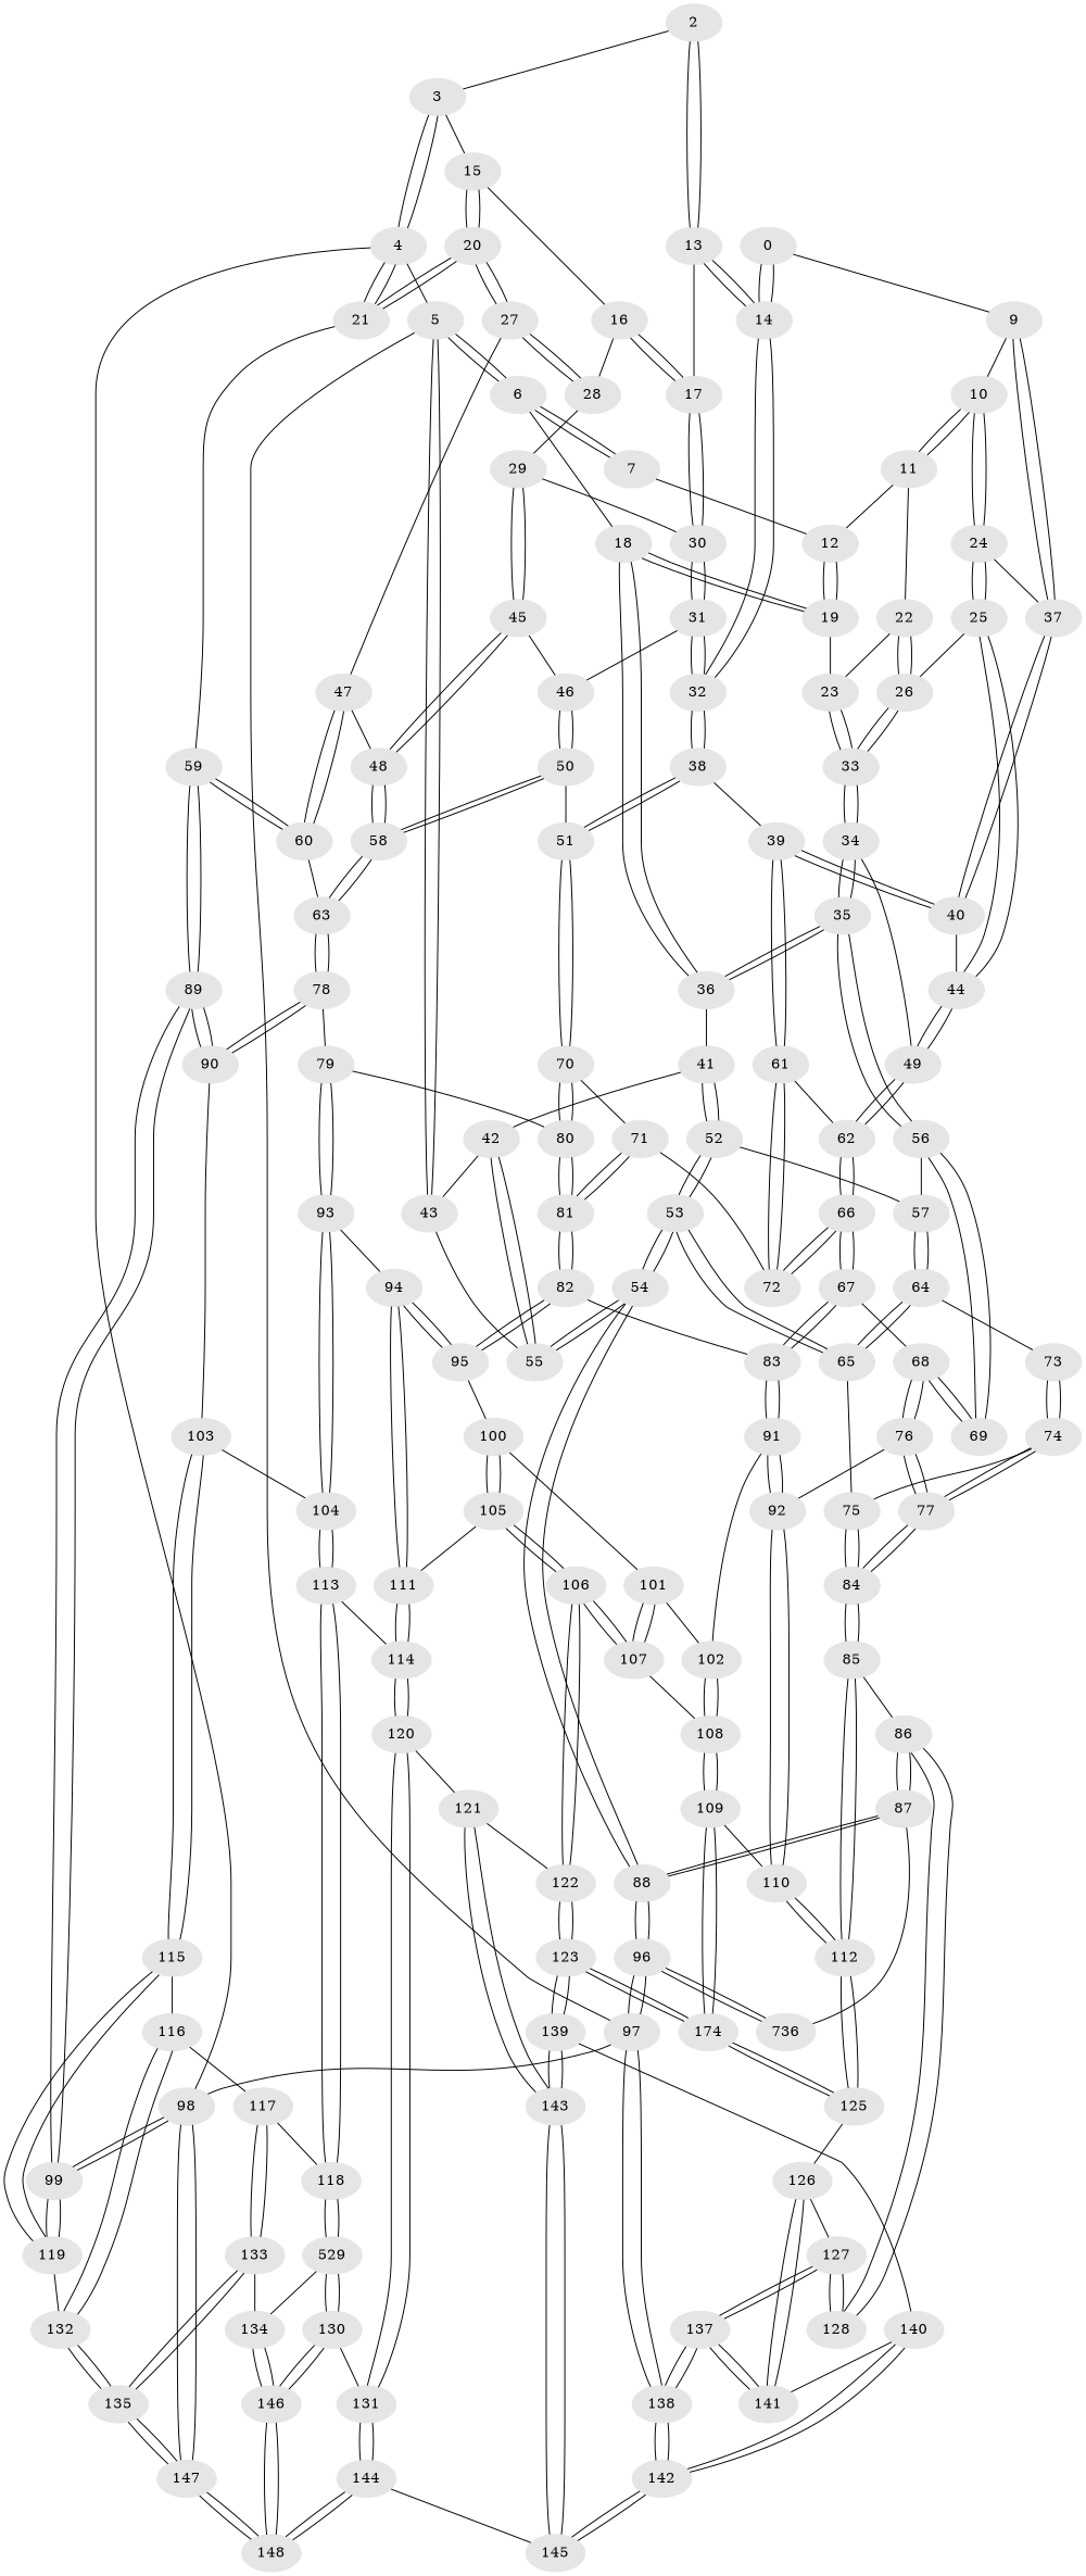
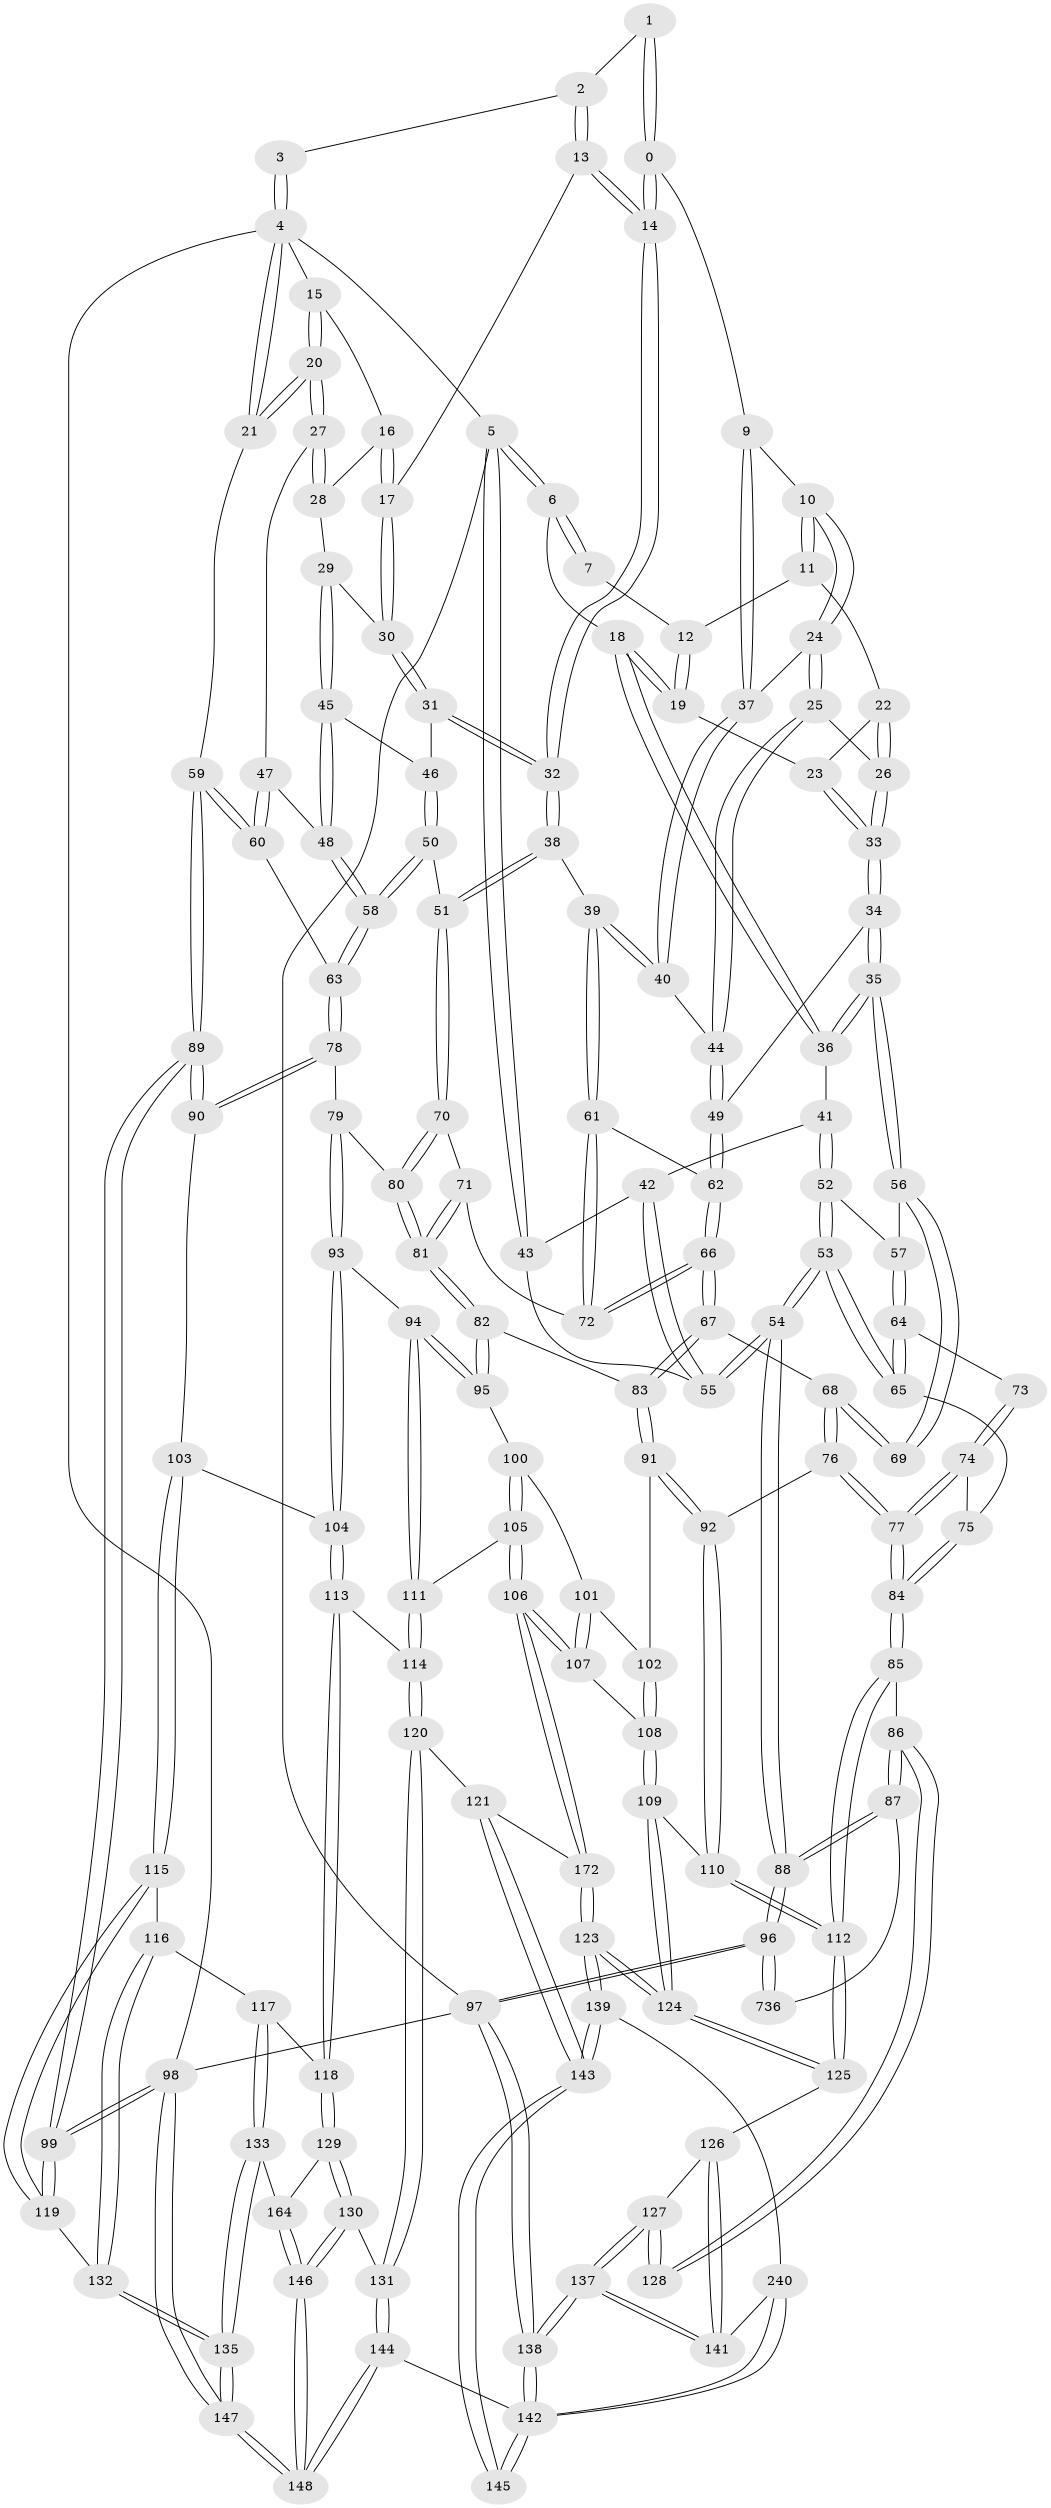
  graph {
    node [color=gray90 style=filled]
+   1
    2
    n3 [label=0]
    3
    13
    9
    14
    4
    15
    17
    5
    21
    98
    16
    20
    6
    43
    97
    59
    99
    147
    7
    18
    55
    138
    12
    19
    36
    10
    37
    32
    11
    24
    40
    22
    25
    23
    26
    30
    38
    28
    27
    29
    31
    41
    33
    47
    60
    89
    34
    44
    49
    48
    45
    46
    50
    39
    51
    35
    56
    62
    57
    69
    42
    52
    61
    70
    72
    53
    58
    63
    66
    71
    80
    54
    65
    64
    88
    75
    96
    73
    78
    90
    67
    79
    74
    84
    68
    83
    76
    91
    77
    92
    81
    82
    85
    110
    93
    103
    94
    104
    95
    100
    102
    86
    112
    87
    128
    125
    n110 [label=736]
    119
    115
    108
    111
    113
    114
    101
    105
    142
    148
    132
    107
    106
    109
    116
    118
-   122
+   122 [label=172]
    123
-   124 [label=174]
+   124
    120
    126
-   129 [label=529]
+   129
    121
    131
    117
    133
    135
-   134
+   134 [label=164]
    130
    143
    144
    145
    139
-   140
+   140 [label=240]
    127
    141
    137
    146
+   1 -- 2
+   1 -- n3
+   1 -- n3
    2 -- 3
    2 -- 13
    2 -- 13
    n3 -- 9
    n3 -- 14
    n3 -- 14
    3 -- 4
    3 -- 4
-   3 -- 15
+   4 -- 15
    13 -- 14
    13 -- 14
    13 -- 17
    9 -- 10
    9 -- 37
    9 -- 37
    14 -- 32
    14 -- 32
    4 -- 5
    4 -- 21
    4 -- 21
    4 -- 98
    15 -- 16
    15 -- 20
    15 -- 20
    17 -- 30
    17 -- 30
    5 -- 6
    5 -- 6
    5 -- 43
    5 -- 43
    5 -- 97
    21 -- 59
    98 -- 99
    98 -- 99
    98 -- 147
    98 -- 147
    16 -- 17
    16 -- 17
    16 -- 28
    20 -- 21
    20 -- 21
    20 -- 27
    20 -- 27
    6 -- 7
    6 -- 7
    6 -- 18
    43 -- 55
    97 -- 98
    97 -- 138
    97 -- 138
    59 -- 60
    59 -- 60
    59 -- 89
    59 -- 89
    99 -- 119
    99 -- 119
    147 -- 148
    147 -- 148
    7 -- 12
    18 -- 19
    18 -- 19
    18 -- 36
    18 -- 36
    138 -- 142
    138 -- 142
    12 -- 19
    12 -- 19
    19 -- 23
    36 -- 41
    10 -- 11
    10 -- 11
    10 -- 24
    10 -- 24
    37 -- 40
    37 -- 40
    32 -- 38
    32 -- 38
    11 -- 12
    11 -- 22
    24 -- 37
    24 -- 25
    24 -- 25
    40 -- 44
    22 -- 23
    22 -- 26
    22 -- 26
    25 -- 26
    25 -- 44
    25 -- 44
    23 -- 33
    23 -- 33
    26 -- 33
    26 -- 33
    30 -- 31
    30 -- 31
    38 -- 39
    38 -- 51
    38 -- 51
    28 -- 29
    27 -- 28
    27 -- 28
    27 -- 47
    29 -- 30
    29 -- 45
    29 -- 45
    31 -- 32
    31 -- 32
    31 -- 46
    41 -- 42
    41 -- 52
    41 -- 52
    33 -- 34
    33 -- 34
    47 -- 60
    47 -- 60
    47 -- 48
    60 -- 63
    89 -- 99
    89 -- 99
    89 -- 90
    89 -- 90
    34 -- 49
    34 -- 35
    34 -- 35
    44 -- 49
    44 -- 49
    49 -- 62
    49 -- 62
    48 -- 58
    48 -- 58
    45 -- 48
    45 -- 48
    45 -- 46
    46 -- 50
    46 -- 50
    50 -- 51
    50 -- 58
    50 -- 58
    39 -- 40
    39 -- 40
    39 -- 61
    39 -- 61
    51 -- 70
    51 -- 70
    35 -- 36
    35 -- 36
    35 -- 56
    35 -- 56
    56 -- 57
    56 -- 69
    56 -- 69
    62 -- 66
    62 -- 66
    57 -- 64
    57 -- 64
    42 -- 43
    42 -- 55
    42 -- 55
    52 -- 57
    52 -- 53
    52 -- 53
    61 -- 62
    61 -- 72
    61 -- 72
    70 -- 71
    70 -- 80
    70 -- 80
    53 -- 54
    53 -- 54
    53 -- 65
    53 -- 65
    58 -- 63
    58 -- 63
    63 -- 78
    63 -- 78
    66 -- 72
    66 -- 72
    66 -- 67
    66 -- 67
    71 -- 72
    71 -- 81
    71 -- 81
    80 -- 81
    80 -- 81
    54 -- 55
    54 -- 55
    54 -- 88
    54 -- 88
    65 -- 75
    64 -- 65
    64 -- 65
    64 -- 73
    88 -- 96
    88 -- 96
    75 -- 84
    75 -- 84
    96 -- 97
    96 -- 97
    96 -- n110
    96 -- n110
    73 -- 74
    73 -- 74
    78 -- 90
    78 -- 90
    78 -- 79
    90 -- 103
    67 -- 68
    67 -- 83
    67 -- 83
    79 -- 80
    79 -- 93
    79 -- 93
    74 -- 75
    74 -- 77
    74 -- 77
    84 -- 85
    84 -- 85
    68 -- 69
    68 -- 69
    68 -- 76
    68 -- 76
    83 -- 91
    83 -- 91
    76 -- 77
    76 -- 77
    76 -- 92
    91 -- 92
    91 -- 92
    91 -- 102
    77 -- 84
    77 -- 84
    92 -- 110
    92 -- 110
    81 -- 82
    81 -- 82
    82 -- 83
    82 -- 95
    82 -- 95
    85 -- 86
    85 -- 112
    85 -- 112
    110 -- 112
    110 -- 112
    93 -- 94
    93 -- 104
    93 -- 104
    103 -- 104
    103 -- 115
    103 -- 115
    94 -- 95
    94 -- 95
    94 -- 111
    94 -- 111
    104 -- 113
    104 -- 113
    95 -- 100
    100 -- 101
    100 -- 105
    100 -- 105
    102 -- 108
    102 -- 108
    86 -- 87
    86 -- 87
    86 -- 128
    86 -- 128
    112 -- 125
    112 -- 125
    87 -- 88
    87 -- 88
    87 -- n110
    125 -- 126
    119 -- 132
    115 -- 119
    115 -- 119
    115 -- 116
    108 -- 109
    108 -- 109
    111 -- 114
    111 -- 114
    113 -- 114
    113 -- 118
    113 -- 118
    114 -- 120
    114 -- 120
    101 -- 102
    101 -- 107
    101 -- 107
    105 -- 111
    105 -- 106
    105 -- 106
    142 -- 145
    142 -- 145
    132 -- 135
    132 -- 135
    107 -- 108
    106 -- 107
    106 -- 107
    106 -- 122
    106 -- 122
    109 -- 110
    109 -- 124
    109 -- 124
    116 -- 132
    116 -- 132
    116 -- 117
    118 -- 129
    118 -- 129
    122 -- 123
    122 -- 123
    123 -- 124
    123 -- 124
    123 -- 139
    123 -- 139
    124 -- 125
    124 -- 125
    120 -- 121
    120 -- 131
    120 -- 131
    126 -- 127
    126 -- 141
    126 -- 141
    129 -- 134
    129 -- 130
    129 -- 130
    121 -- 122
    121 -- 143
    121 -- 143
    131 -- 144
    131 -- 144
    117 -- 118
    117 -- 133
    117 -- 133
    133 -- 135
    133 -- 135
    133 -- 134
    135 -- 147
    135 -- 147
    134 -- 146
    134 -- 146
    130 -- 131
    130 -- 146
    130 -- 146
    143 -- 145
    143 -- 145
    144 -- 148
    144 -- 148
-   144 -- 145
+   144 -- 142
    139 -- 143
    139 -- 143
    139 -- 140
    140 -- 142
    140 -- 142
    140 -- 141
    127 -- 128
    127 -- 128
    127 -- 137
    127 -- 137
    137 -- 138
    137 -- 138
    137 -- 141
    137 -- 141
    146 -- 148
    146 -- 148
  }
